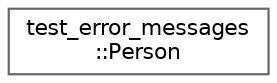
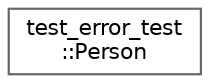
  digraph {
    rankdir=LR
-   n1 [color=grey40 fillcolor=white fontname=Helvetica fontsize=10 height=0.2 label="test_error_messages\l::Person" shape=box style=filled width=0.4]
+   n1 [color=grey40 fillcolor=white fontname=Helvetica fontsize=10 height=0.2 label="test_error_test\l::Person" shape=box style=filled width=0.4]
  }
